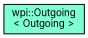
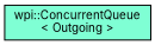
  digraph {
    rankdir=LR
    fontname=Inter
-   n1 [color=black fillcolor=aquamarine fontname=Inter fontsize=10 height=0.2 label="wpi::Outgoing\l\< Outgoing \>" shape=record style=filled width=0.4]
+   n1 [color=black fillcolor=aquamarine fontname=Inter fontsize=10 height=0.2 label="wpi::ConcurrentQueue\l\< Outgoing \>" shape=record style=filled width=0.4]
  }
